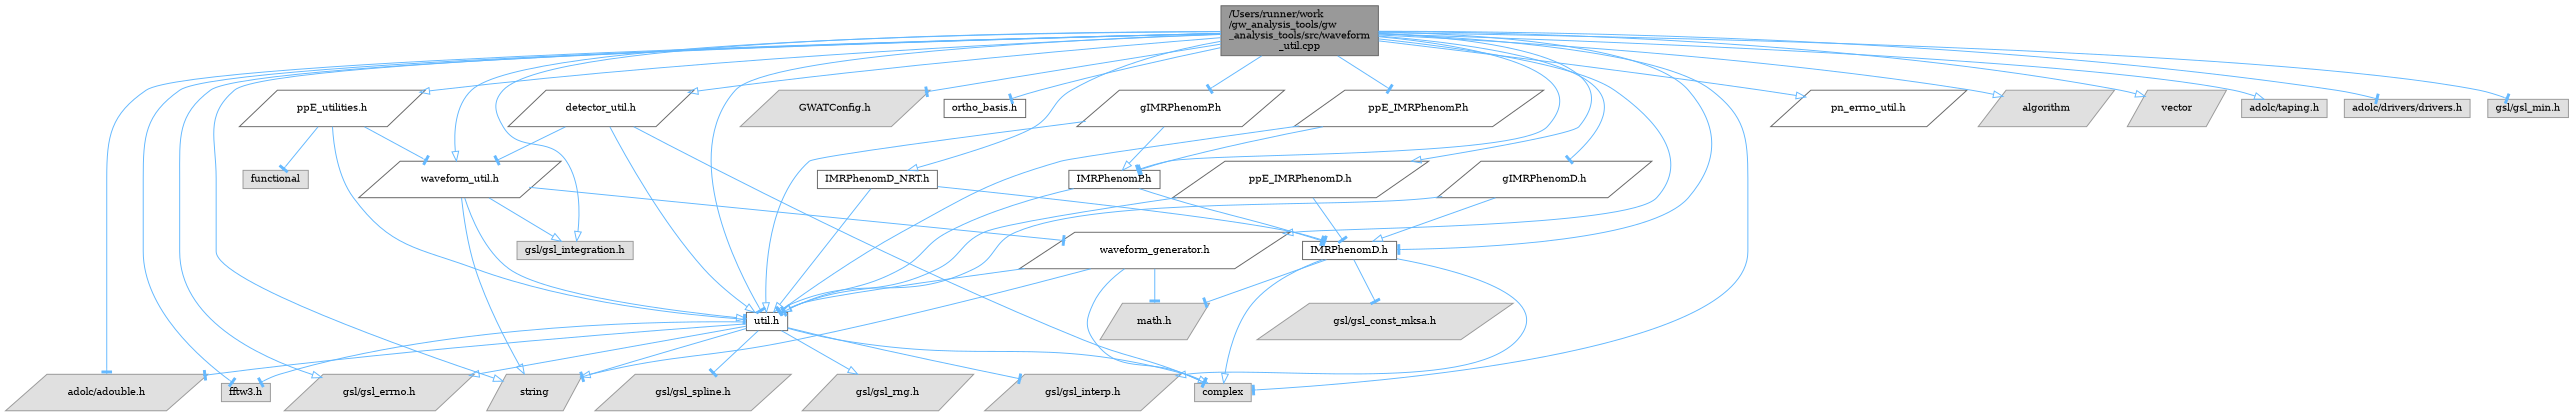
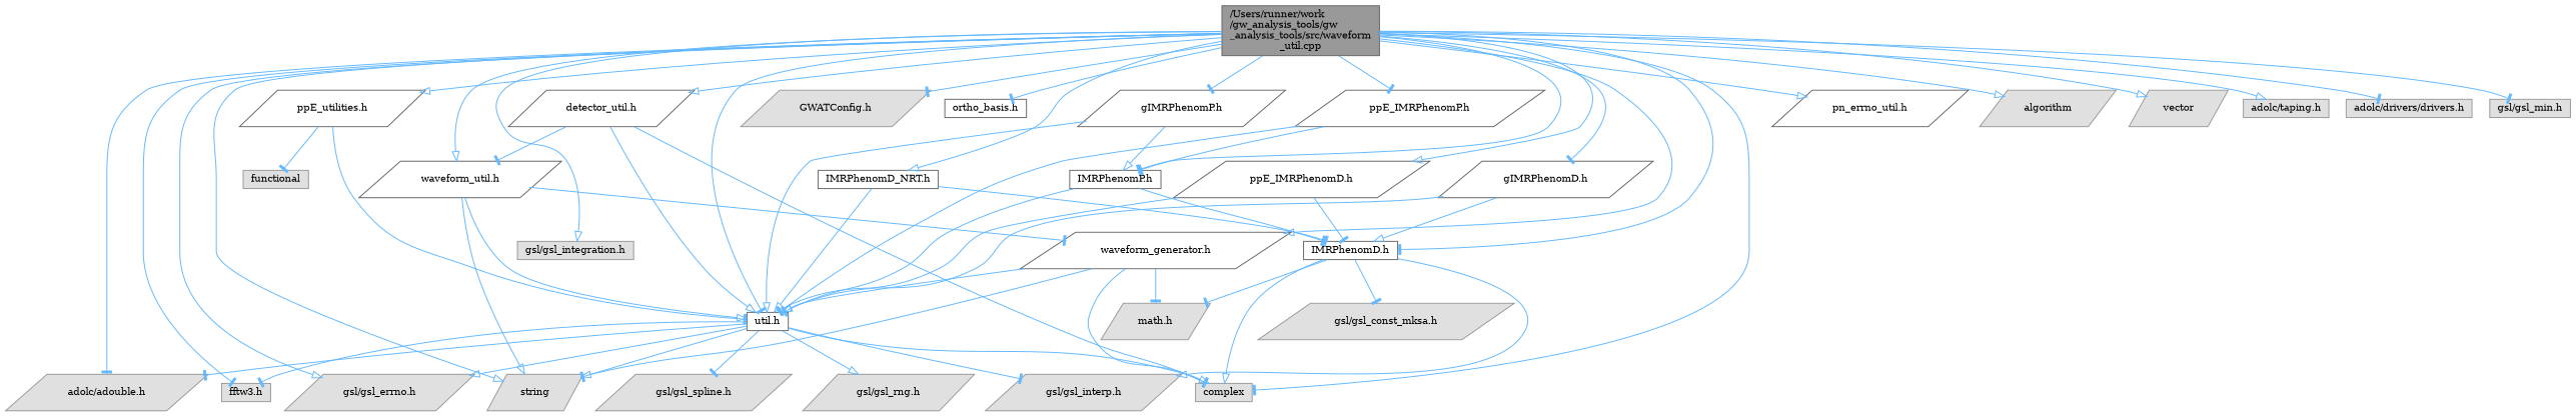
  digraph {
    fontname="DejaVu Serif"
    node [color=grey60 fillcolor="#E0E0E0" fontname="DejaVu Serif" fontsize=10 shape=parallelogram style=filled]
    edge [arrowhead=tee color=steelblue1 fontname="DejaVu Serif" fontsize=10 labelfontname=Helvetica labelfontsize=10 style=solid]
    n1 [color=gray40 fillcolor=grey60 fontcolor=black height=0.2 label="/Users/runner/work\l/gw_analysis_tools/gw\l_analysis_tools/src/waveform\l_util.cpp" shape=box width=0.4]
    n2 [color=grey40 fillcolor=white height=0.2 label="waveform_util.h" width=0.4]
    n3 [color=grey40 fillcolor=white height=0.2 label="waveform_generator.h" width=0.4]
    n4 [color=grey40 fillcolor=white height=0.2 label="util.h" shape=box width=0.4]
    n5 [height=0.2 label=string width=0.4]
    n6 [height=0.2 label=complex shape=box width=0.4]
    n7 [height=0.2 label="adolc/adouble.h" width=0.4]
    n8 [height=0.2 label="fftw3.h" shape=box width=0.4]
    n9 [height=0.2 label="gsl/gsl_errno.h" width=0.4]
    n10 [height=0.2 label="gsl/gsl_integration.h" shape=box width=0.4]
    n11 [height=0.2 label="GWATConfig.h" width=0.4]
    n12 [color=grey40 fillcolor=white height=0.2 label="ortho_basis.h" shape=box width=0.4]
    n13 [color=grey40 fillcolor=white height=0.2 label="IMRPhenomP.h" shape=box width=0.4]
    n14 [color=grey40 fillcolor=white height=0.2 label="IMRPhenomD.h" shape=box width=0.4]
    n15 [color=grey40 fillcolor=white height=0.2 label="gIMRPhenomD.h" width=0.4]
    n16 [color=grey40 fillcolor=white height=0.2 label="gIMRPhenomP.h" width=0.4]
    n17 [color=grey40 fillcolor=white height=0.2 label="IMRPhenomD_NRT.h" shape=box width=0.4]
    n18 [color=grey40 fillcolor=white height=0.2 label="ppE_IMRPhenomD.h" width=0.4]
    n19 [color=grey40 fillcolor=white height=0.2 label="ppE_IMRPhenomP.h" width=0.4]
    n20 [color=grey40 fillcolor=white height=0.2 label="ppE_utilities.h" width=0.4]
    n21 [color=grey40 fillcolor=white height=0.2 label="detector_util.h" width=0.4]
    n22 [color=grey40 fillcolor=white height=0.2 label="pn_errno_util.h" width=0.4]
    n23 [height=0.2 label=algorithm width=0.4]
    n24 [height=0.2 label=vector width=0.4]
    n25 [height=0.2 label="adolc/taping.h" shape=box width=0.4]
    n26 [height=0.2 label="adolc/drivers/drivers.h" shape=box width=0.4]
    n27 [height=0.2 label="gsl/gsl_min.h" shape=box width=0.4]
    n28 [height=0.2 label="math.h" width=0.4]
    n29 [height=0.2 label="gsl/gsl_interp.h" width=0.4]
    n30 [height=0.2 label="gsl/gsl_spline.h" width=0.4]
    n31 [height=0.2 label="gsl/gsl_rng.h" width=0.4]
    n32 [height=0.2 label="gsl/gsl_const_mksa.h" width=0.4]
    n33 [height=0.2 label=functional shape=box width=0.4]
    n1 -> n2 [arrowhead=onormal]
    n1 -> n3 [arrowhead=onormal]
    n1 -> n4
    n1 -> n5 [arrowhead=onormal]
    n1 -> n6
    n1 -> n7
    n1 -> n8
    n1 -> n9 [arrowhead=onormal]
    n1 -> n10 [arrowhead=onormal]
    n1 -> n11
    n1 -> n12
    n1 -> n13
    n1 -> n14
    n1 -> n15
    n1 -> n16
    n1 -> n17 [arrowhead=onormal]
    n1 -> n18 [arrowhead=onormal]
    n1 -> n19
    n1 -> n20 [arrowhead=onormal]
    n1 -> n21 [arrowhead=onormal]
    n1 -> n22 [arrowhead=onormal]
    n1 -> n23 [arrowhead=onormal]
    n1 -> n24 [arrowhead=onormal]
    n1 -> n25 [arrowhead=onormal]
    n1 -> n26
    n1 -> n27
    n2 -> n3
    n2 -> n4 [arrowhead=onormal]
    n2 -> n5 [arrowhead=onormal]
-   n2 -> n10 [arrowhead=onormal]
    n3 -> n4 [arrowhead=onormal]
    n3 -> n5 [arrowhead=onormal]
    n3 -> n6
    n3 -> n28
    n4 -> n5
    n4 -> n6 [arrowhead=onormal]
    n4 -> n7
    n4 -> n8
    n4 -> n9 [arrowhead=onormal]
    n4 -> n29
    n4 -> n30
    n4 -> n31 [arrowhead=onormal]
    n13 -> n4
    n13 -> n14
    n14 -> n6 [arrowhead=onormal]
    n14 -> n28
    n14 -> n29 [arrowhead=onormal]
    n14 -> n32
    n15 -> n4
    n15 -> n14 [arrowhead=onormal]
    n16 -> n4 [arrowhead=onormal]
    n16 -> n13 [arrowhead=onormal]
    n17 -> n4 [arrowhead=onormal]
    n17 -> n14
    n18 -> n4 [arrowhead=onormal]
    n18 -> n14
    n19 -> n4
    n19 -> n13
-   n20 -> n2
    n20 -> n4
    n20 -> n33
    n21 -> n2
    n21 -> n4 [arrowhead=onormal]
    n21 -> n6
  }
